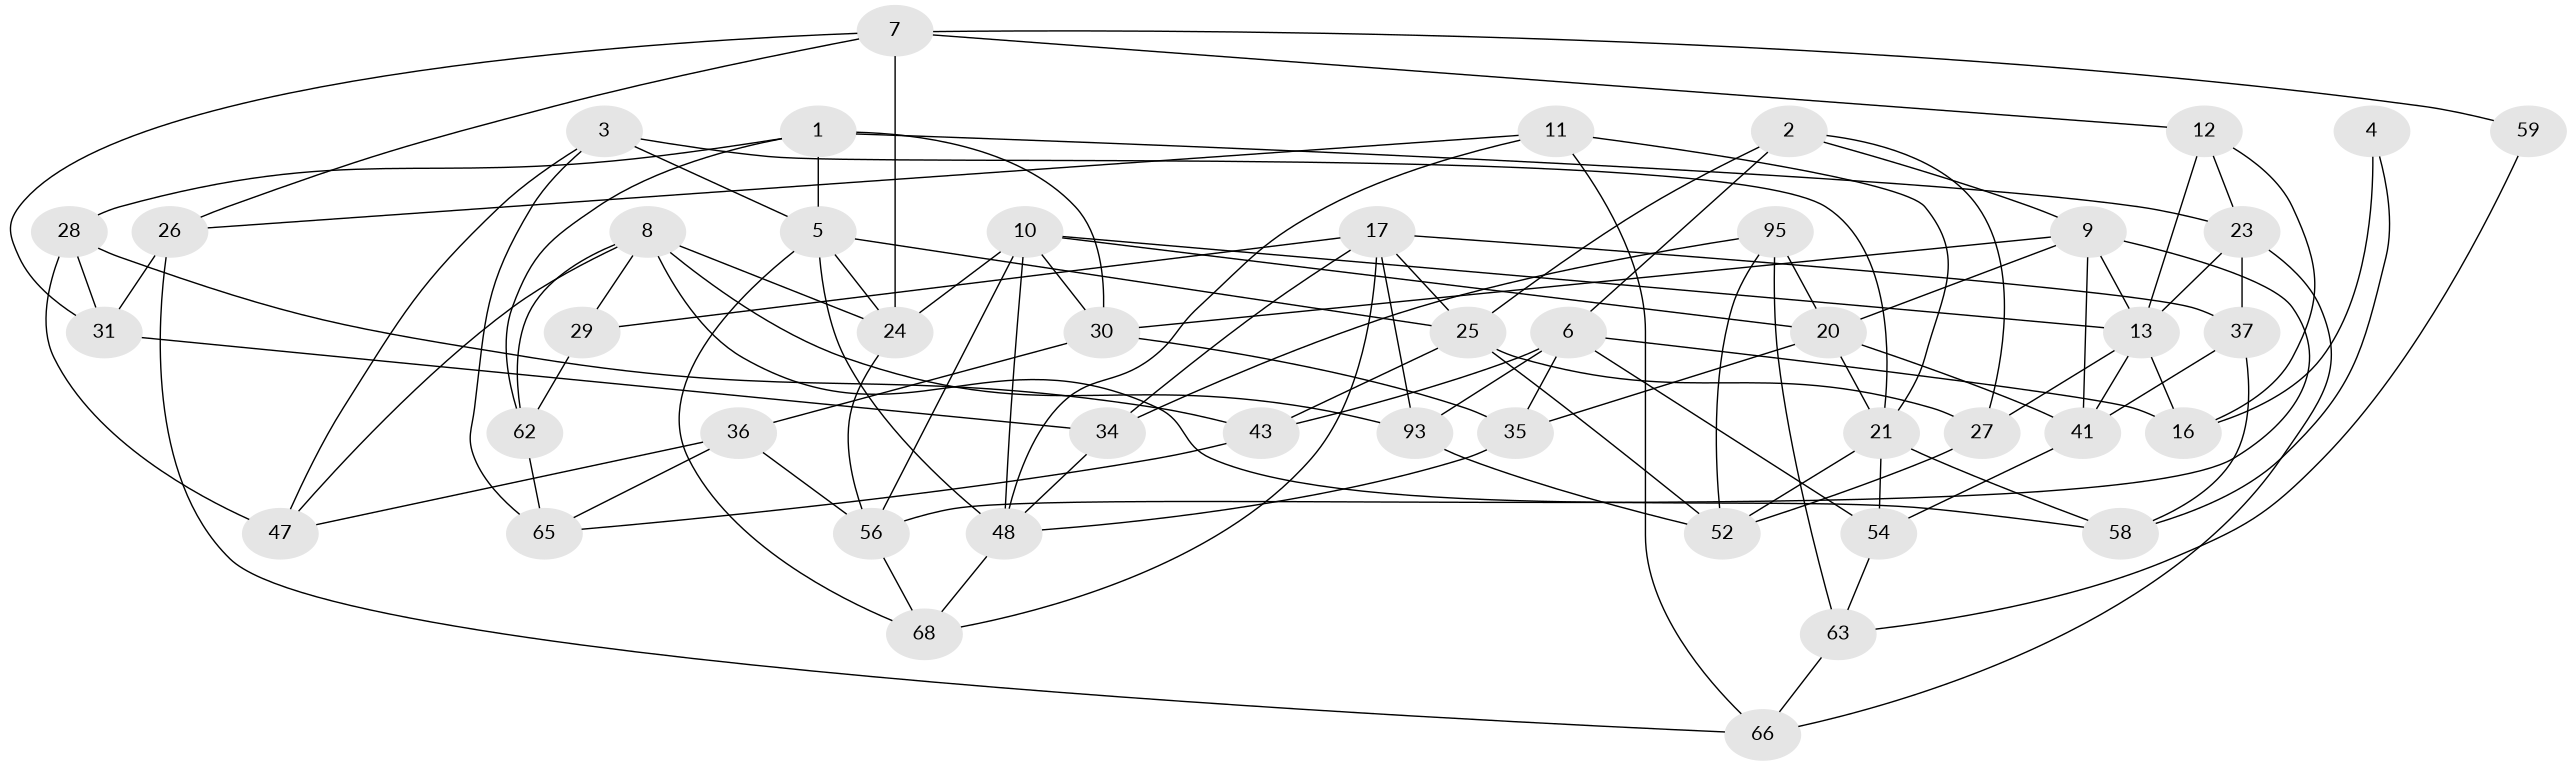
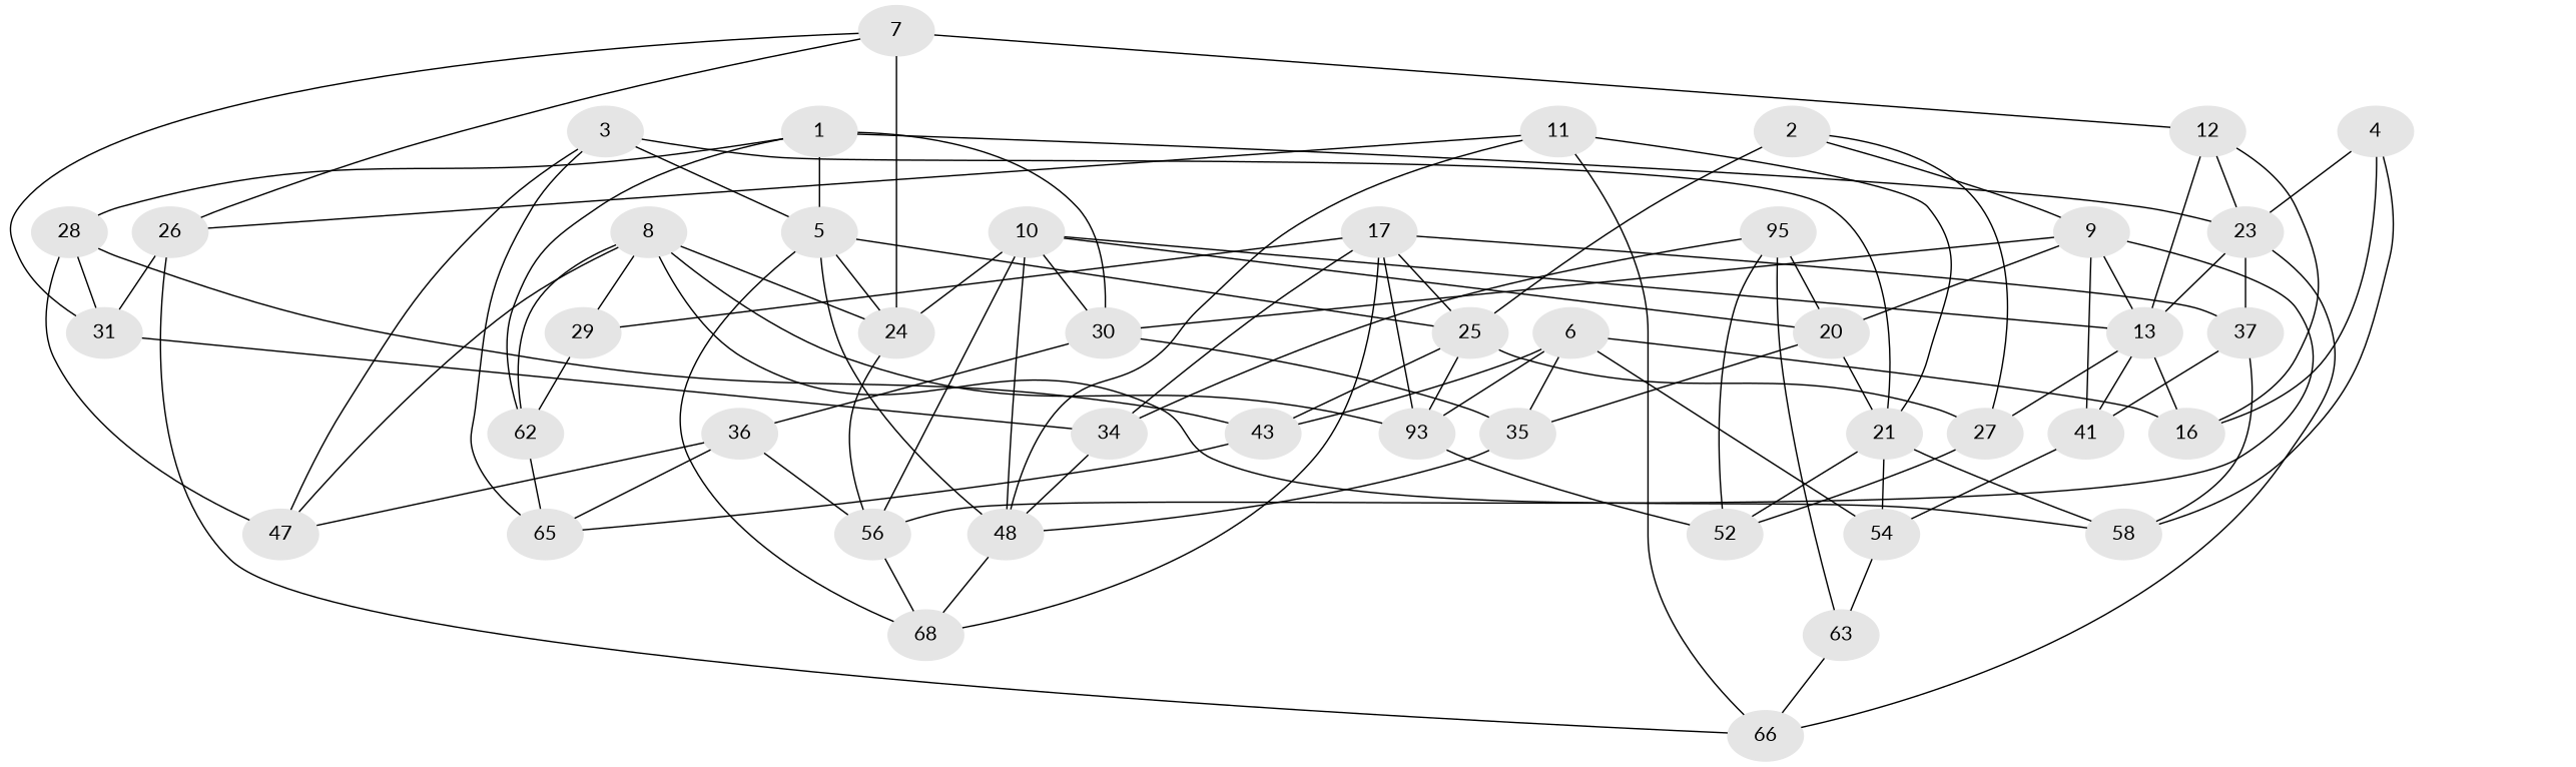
  graph {
    fontname=Lato
    node [color=gray90 fontname=Lato style=filled]
    edge [fontname=Lato]
    5 [super="+14"]
    25 [super="+45"]
    24 [super="+42"]
    48 [super="+55"]
    68
    1
    23 [super="+53"]
    30 [super="+40"]
    62
    28
    13 [super="+18"]
    66
    37 [super="+50"]
    35
    36
    65
    6 [super="+32"]
    16 [super="+19"]
    n19 [label=93]
    43 [super="+61"]
    54
    2
    9 [super="+29"]
    27
    20 [super="+67"]
    41 [super="+51"]
    56
    52 [super="+64"]
    3
    21 [super="+46"]
    47
    58
    4
    63
    7 [super="+38"]
    12
    26 [super="+57"]
    31
-   59
    34
    8 [super="+60"]
    n42 [label=29]
    10 [super="+39"]
    11
    n45 [label=95]
    17 [super="+44"]
    5 -- 25
    5 -- 24
    5 -- 48
    5 -- 68
    25 -- 43
    25 -- 27
-   25 -- 52
+   25 -- n19
    24 -- 56
    48 -- 68
    1 -- 5
    1 -- 23
    1 -- 30
    1 -- 62
    1 -- 28
    23 -- 13
    23 -- 66
    23 -- 37
    30 -- 35
    30 -- 36
    62 -- 65
    28 -- 43
    28 -- 47
    28 -- 31
    13 -- 16
    13 -- 27
    13 -- 41
    37 -- 41
    37 -- 58
    35 -- 48
    36 -- 65
    36 -- 56
    36 -- 47
    6 -- 35
    6 -- 16
    6 -- n19
    6 -- 43
    6 -- 54
    n19 -- 52
    43 -- 65
    54 -- 63
    2 -- 25
-   2 -- 6
    2 -- 9
    2 -- 27
    9 -- 30
    9 -- 13
    9 -- 20
    9 -- 41
    9 -- 56
    27 -- 52
    20 -- 35
-   20 -- 41
    20 -- 21
    41 -- 54
    56 -- 68
    3 -- 5
    3 -- 65
    3 -- 21
    3 -- 47
    21 -- 54
    21 -- 52
    21 -- 58
+   4 -- 23
    4 -- 16 [weight=2]
    4 -- 58
    63 -- 66
    7 -- 24
    7 -- 12
    7 -- 26
    7 -- 31
-   7 -- 59
    12 -- 23
    12 -- 13
    12 -- 16
    26 -- 66
    26 -- 31
    31 -- 34
-   59 -- 63
    34 -- 48
    8 -- 24
    8 -- 62
    8 -- n19
    8 -- 47
    8 -- 58
    8 -- n42
    n42 -- 62
    10 -- 24
    10 -- 48
    10 -- 30
    10 -- 13
    10 -- 20
    10 -- 56
    11 -- 48
    11 -- 66
    11 -- 21
    11 -- 26
    n45 -- 20
    n45 -- 52
    n45 -- 63
    n45 -- 34
    17 -- 25
    17 -- 68
    17 -- 37
    17 -- n19
    17 -- 34
    17 -- n42
  }
